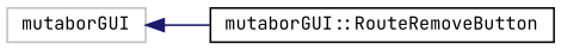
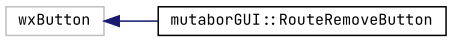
  digraph {
    rankdir=LR
    fontname="JetBrains Mono"
    node [fillcolor=white fontname="JetBrains Mono" fontsize=10 shape=record style=filled]
-   n1 [color=grey75 height=0.2 label=mutaborGUI width=0.4]
+   n1 [color=grey75 height=0.2 label=wxButton width=0.4]
    n2 [color=black height=0.2 label="mutaborGUI::RouteRemoveButton" width=0.4]
    n1 -> n2 [color=midnightblue dir=back fontname="JetBrains Mono" fontsize=10 labelfontname=Sans labelfontsize=10 style=solid]
  }
